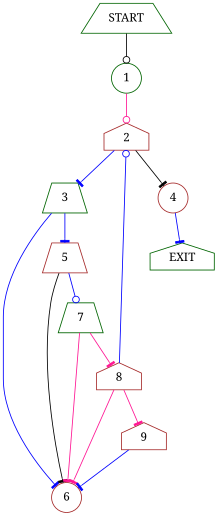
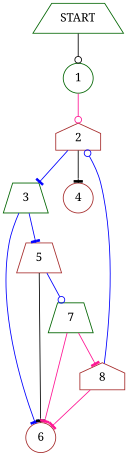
  digraph {
    fontname="Noto Serif"
    node [color=brown fontname="Noto Serif" shape=trapezium]
    edge [arrowhead=tee color=blue fontname="Noto Serif"]
    n1 [color=darkgreen label=START]
    1 [color=darkgreen shape=circle]
    2 [shape=house]
-   n4 [color=darkgreen label=EXIT shape=house]
    3 [color=darkgreen]
    4 [shape=circle]
    5
    6 [shape=circle]
    7 [color=darkgreen]
    8 [shape=house]
-   9 [shape=house]
    n1 -> 1 [arrowhead=odot color=black]
    1 -> 2 [arrowhead=odot color=deeppink]
    2 -> 3
    2 -> 4 [color=black]
    3 -> 5
    3 -> 6
-   4 -> n4
    5 -> 6 [color=black]
    5 -> 7 [arrowhead=odot]
    7 -> 6 [color=deeppink]
    7 -> 8 [color=deeppink]
    8 -> 2 [arrowhead=odot]
    8 -> 6 [color=deeppink]
-   8 -> 9 [color=deeppink]
-   9 -> 6
  }
